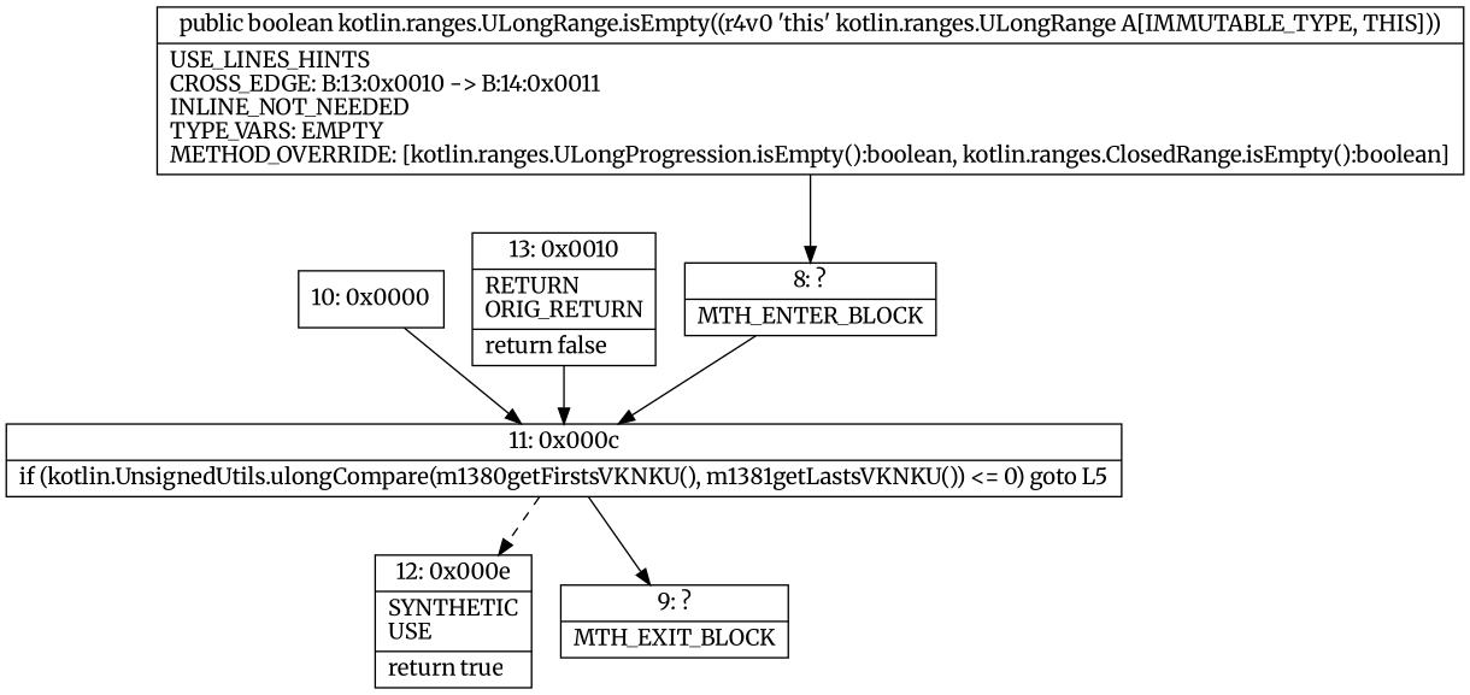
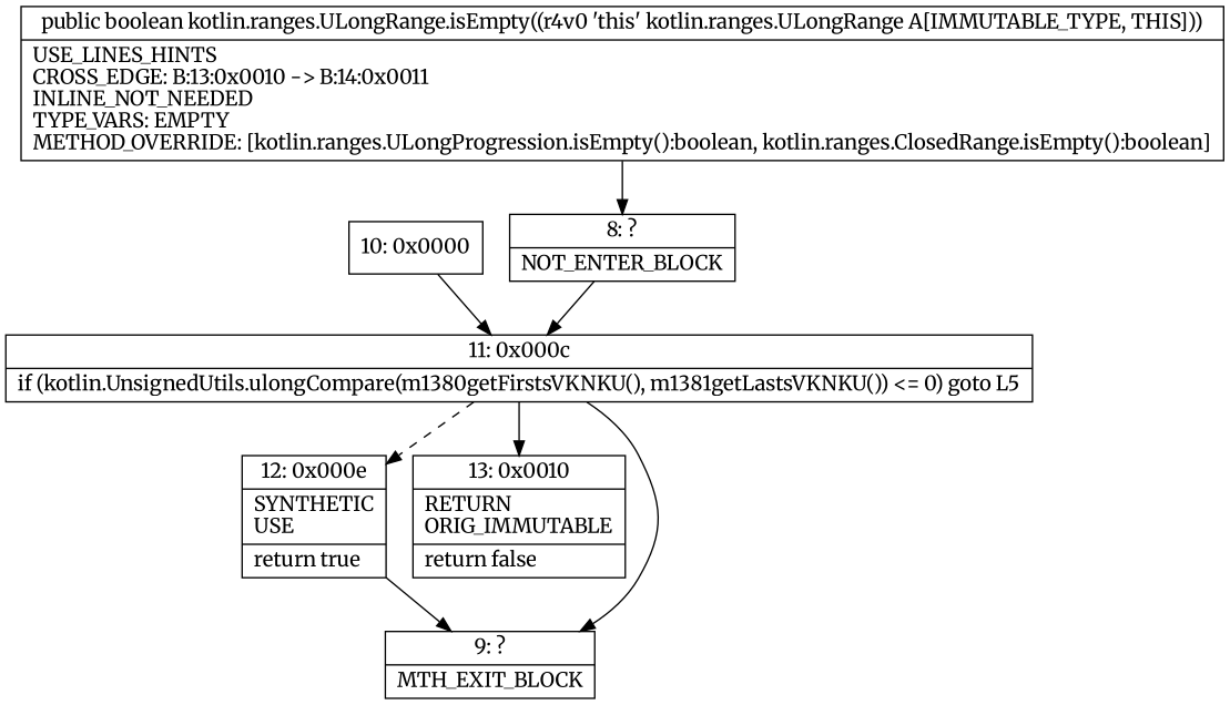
  digraph {
    fontname=Merriweather
    node [fontname=Merriweather shape=record]
    edge [fontname=Merriweather]
-   n1 [label="{8\:\ ?|MTH_ENTER_BLOCK\l}"]
+   n1 [label="{8\:\ ?|NOT_ENTER_BLOCK\l}"]
    n2 [label="{11\:\ 0x000c|if (kotlin.UnsignedUtils.ulongCompare(m1380getFirstsVKNKU(), m1381getLastsVKNKU()) \<= 0) goto L5\l}"]
    n3 [label="{10\:\ 0x0000}"]
    n4 [label="{12\:\ 0x000e|SYNTHETIC\lUSE\l|return true\l}"]
-   n5 [label="{13\:\ 0x0010|RETURN\lORIG_RETURN\l|return false\l}"]
+   n5 [label="{13\:\ 0x0010|RETURN\lORIG_IMMUTABLE\l|return false\l}"]
    n6 [label="{9\:\ ?|MTH_EXIT_BLOCK\l}"]
    n7 [label="{public boolean kotlin.ranges.ULongRange.isEmpty((r4v0 'this' kotlin.ranges.ULongRange A[IMMUTABLE_TYPE, THIS]))  | USE_LINES_HINTS\lCROSS_EDGE: B:13:0x0010 \-\> B:14:0x0011\lINLINE_NOT_NEEDED\lTYPE_VARS: EMPTY\lMETHOD_OVERRIDE: [kotlin.ranges.ULongProgression.isEmpty():boolean, kotlin.ranges.ClosedRange.isEmpty():boolean]\l}"]
    n1 -> n2
    n2 -> n4 [style=dashed]
-   n5 -> n2
+   n2 -> n5
    n2 -> n6
    n3 -> n2
+   n4 -> n6
    n7 -> n1
  }
